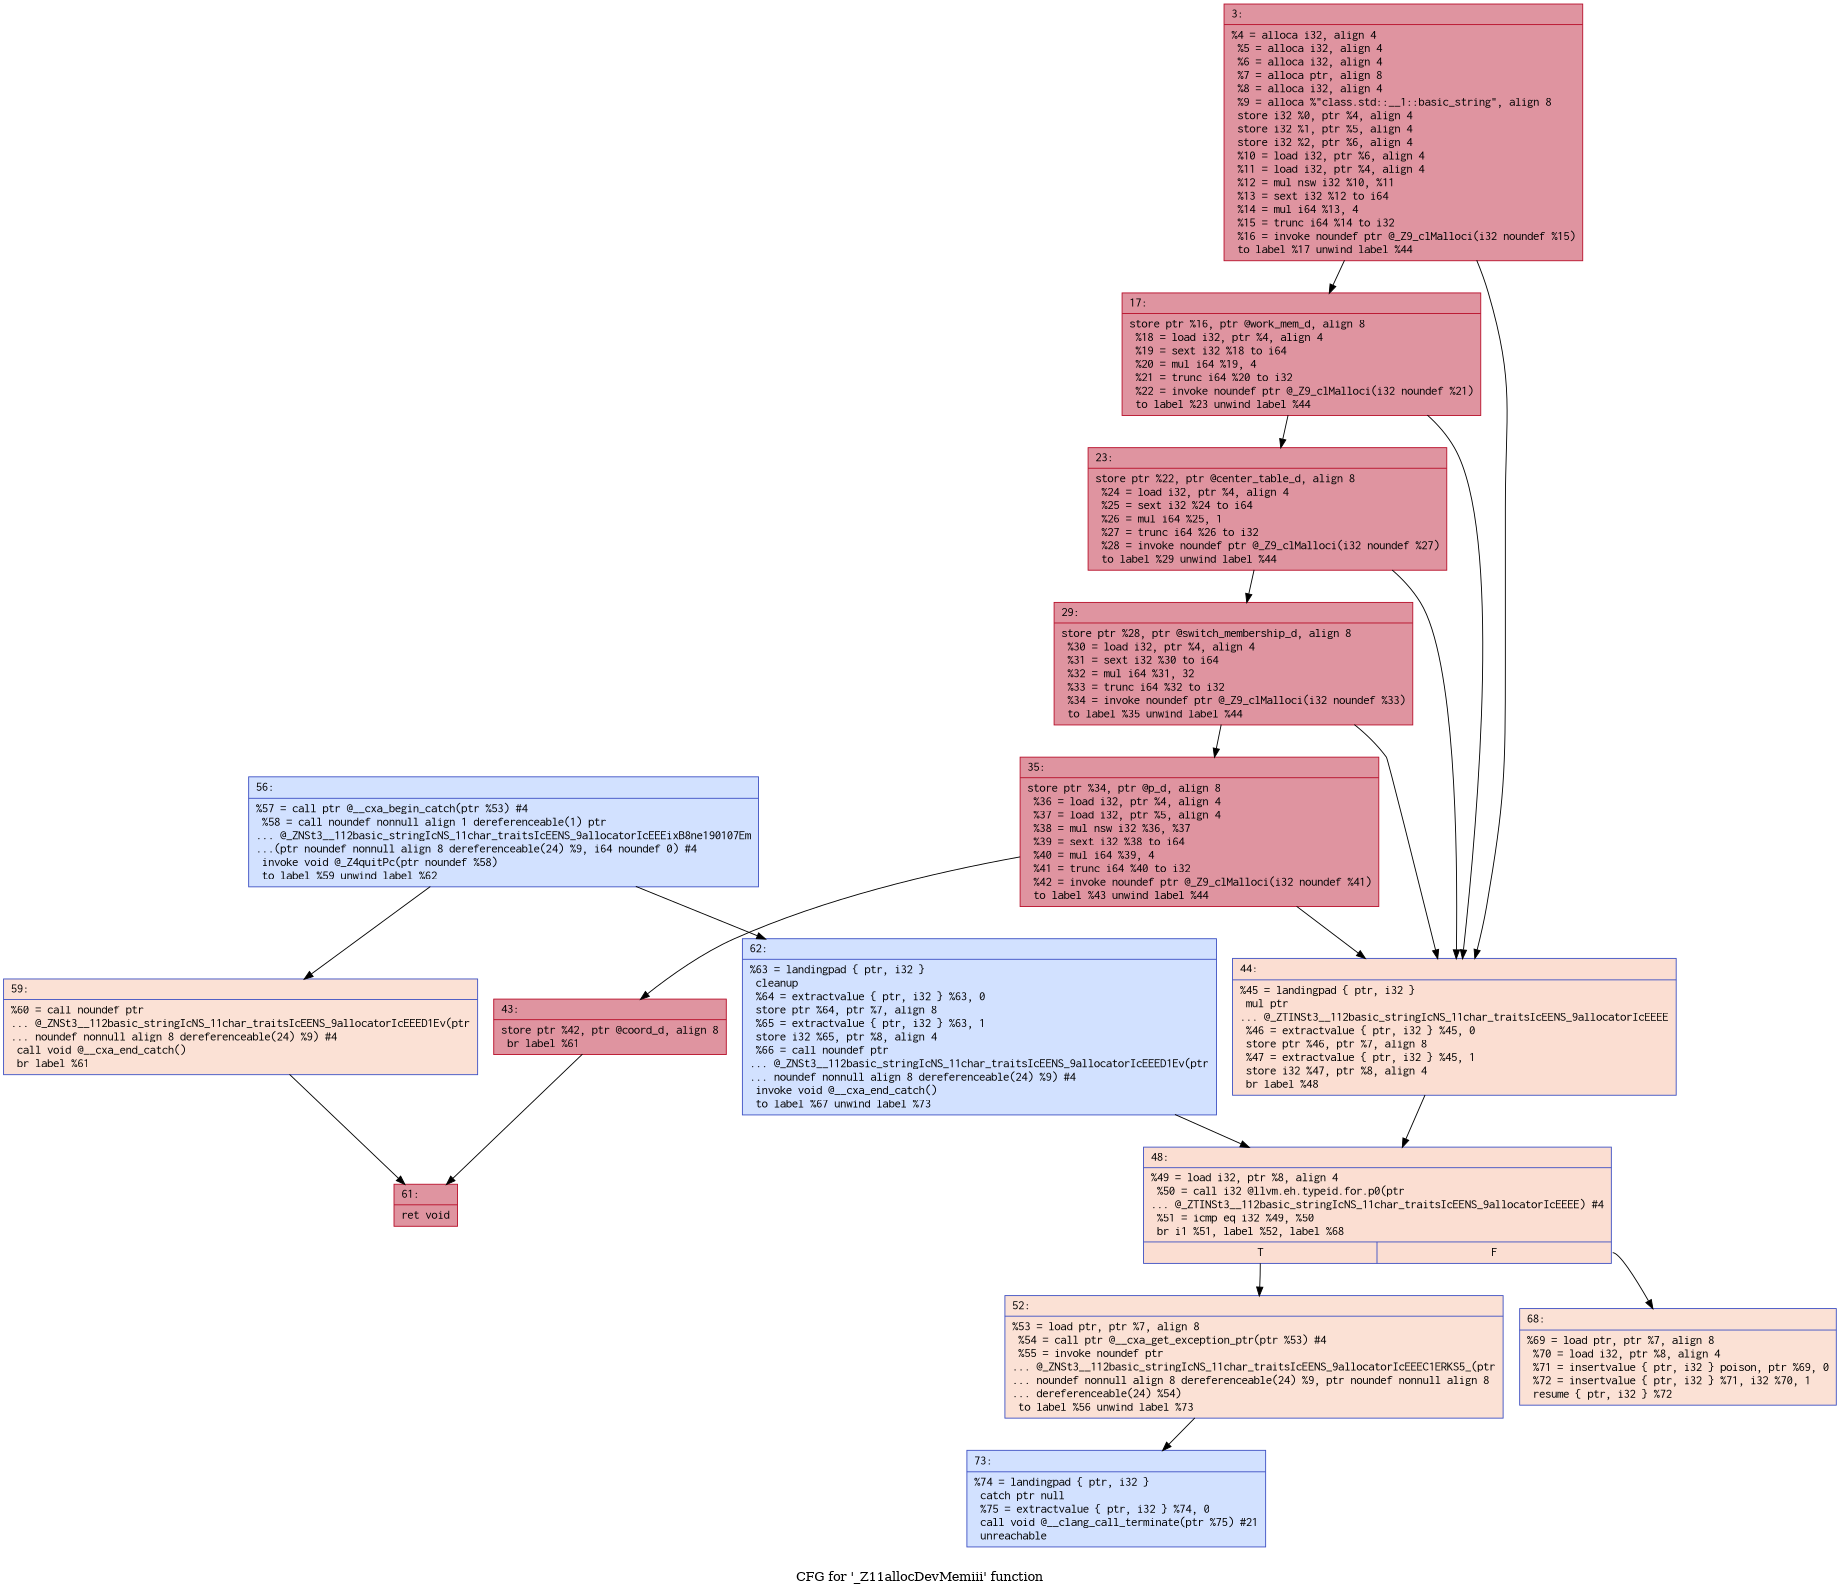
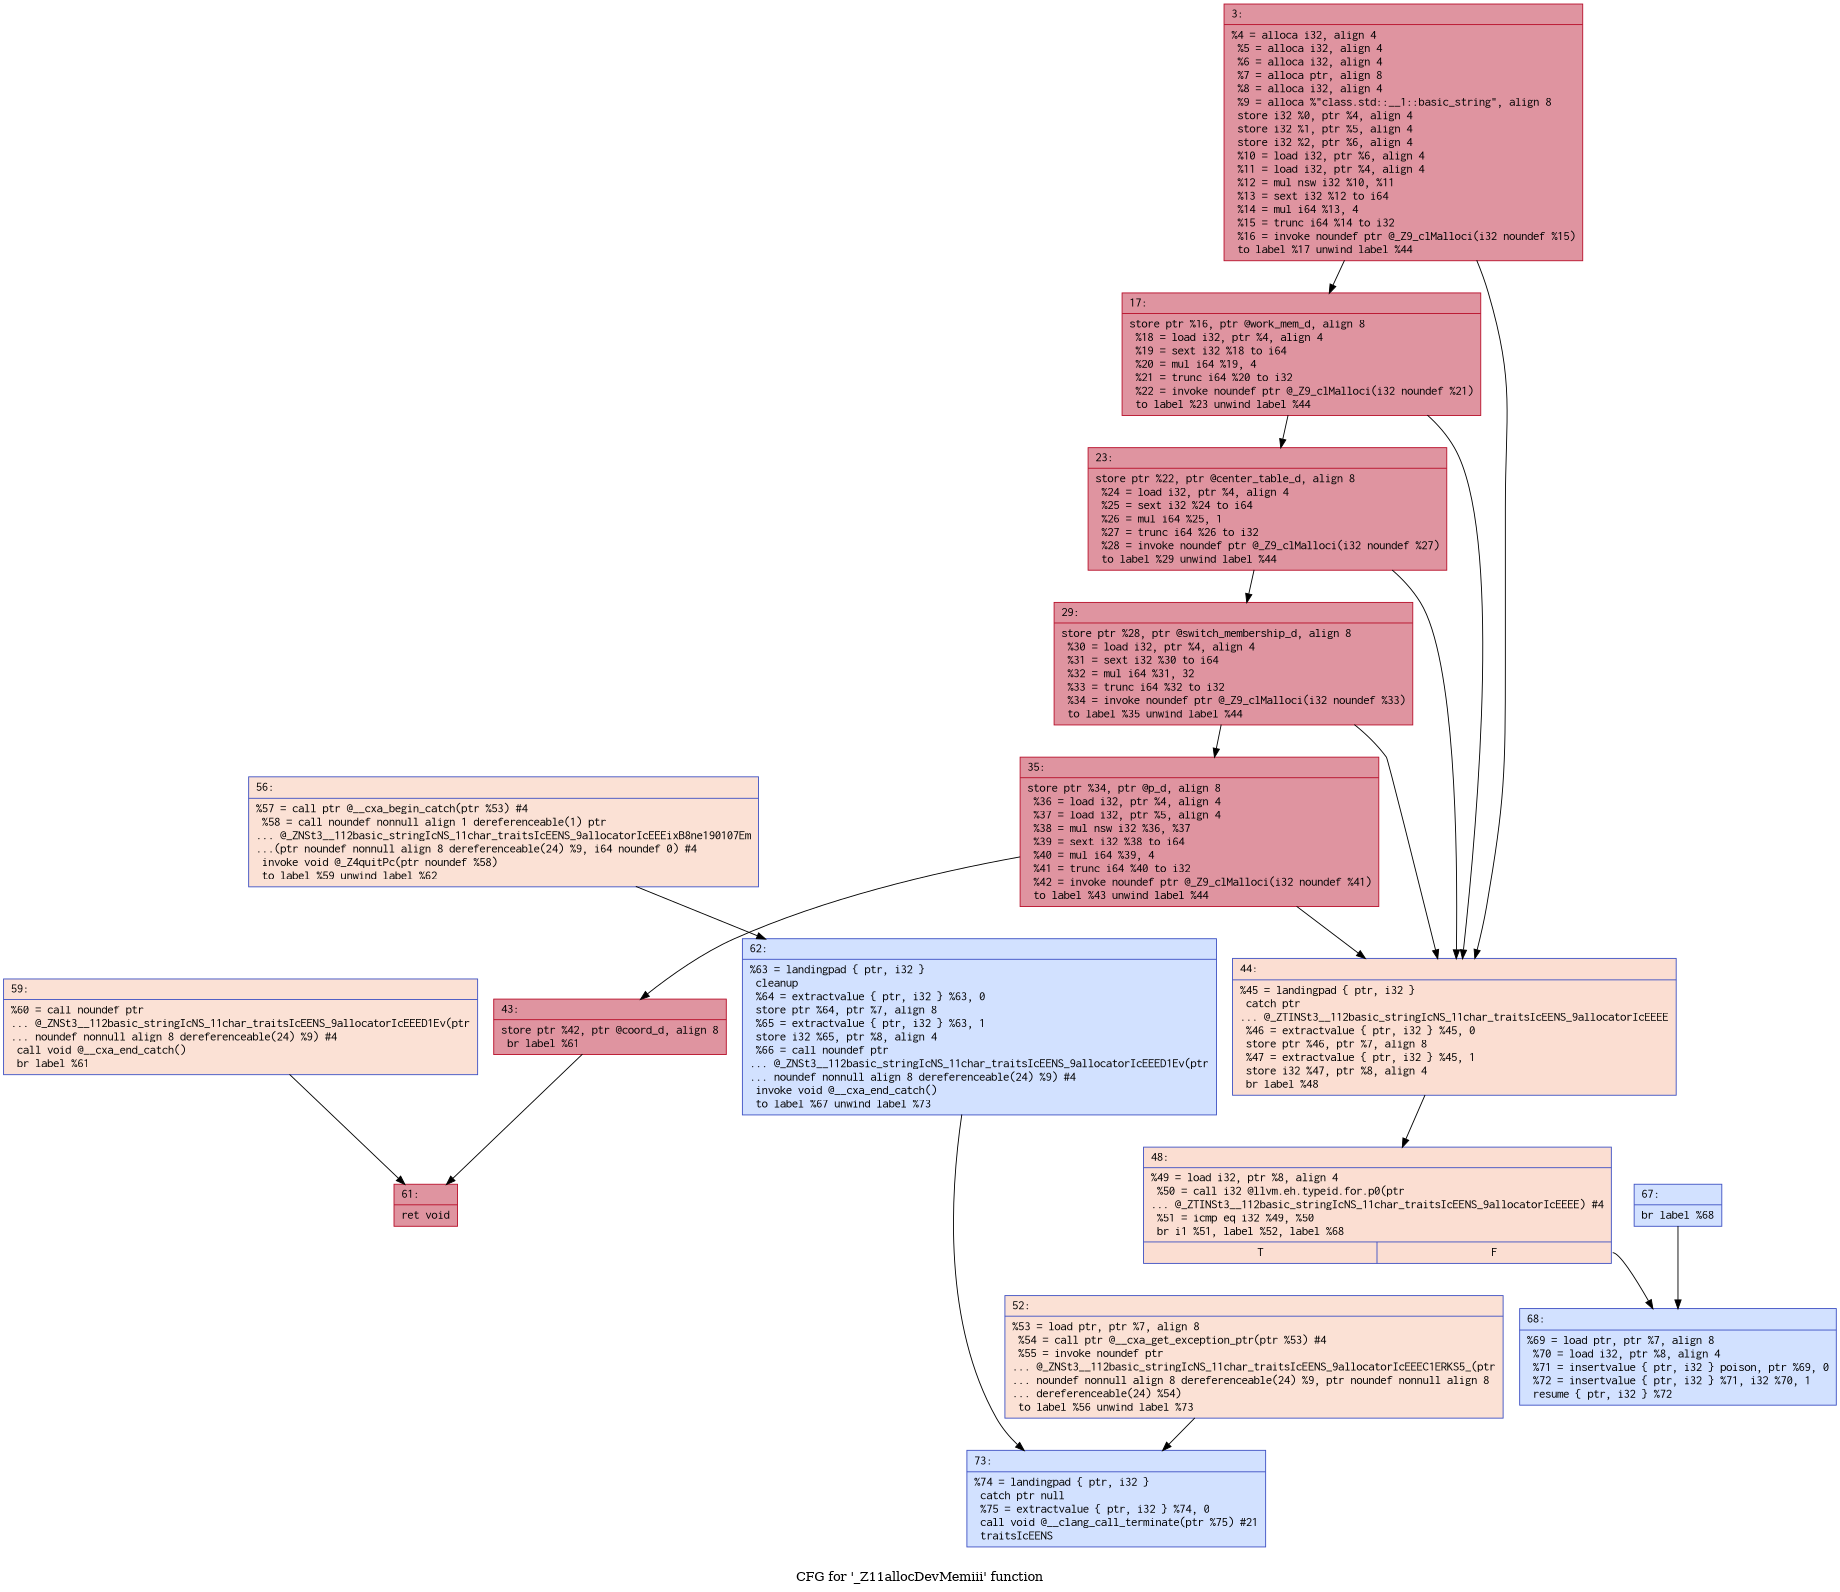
  digraph {
    label="CFG for '_Z11allocDevMemiii' function"
    node [color="#3d50c3ff" fillcolor="#b70d2870" fontname=Courier shape=record style=filled]
    n1 [color="#b70d28ff" label="{3:\l|  %4 = alloca i32, align 4\l  %5 = alloca i32, align 4\l  %6 = alloca i32, align 4\l  %7 = alloca ptr, align 8\l  %8 = alloca i32, align 4\l  %9 = alloca %\"class.std::__1::basic_string\", align 8\l  store i32 %0, ptr %4, align 4\l  store i32 %1, ptr %5, align 4\l  store i32 %2, ptr %6, align 4\l  %10 = load i32, ptr %6, align 4\l  %11 = load i32, ptr %4, align 4\l  %12 = mul nsw i32 %10, %11\l  %13 = sext i32 %12 to i64\l  %14 = mul i64 %13, 4\l  %15 = trunc i64 %14 to i32\l  %16 = invoke noundef ptr @_Z9_clMalloci(i32 noundef %15)\l          to label %17 unwind label %44\l}"]
    n2 [color="#b70d28ff" label="{17:\l|  store ptr %16, ptr @work_mem_d, align 8\l  %18 = load i32, ptr %4, align 4\l  %19 = sext i32 %18 to i64\l  %20 = mul i64 %19, 4\l  %21 = trunc i64 %20 to i32\l  %22 = invoke noundef ptr @_Z9_clMalloci(i32 noundef %21)\l          to label %23 unwind label %44\l}"]
-   n3 [fillcolor="#f7b59970" label="{44:\l|  %45 = landingpad \{ ptr, i32 \}\l          mul ptr\l... @_ZTINSt3__112basic_stringIcNS_11char_traitsIcEENS_9allocatorIcEEEE\l  %46 = extractvalue \{ ptr, i32 \} %45, 0\l  store ptr %46, ptr %7, align 8\l  %47 = extractvalue \{ ptr, i32 \} %45, 1\l  store i32 %47, ptr %8, align 4\l  br label %48\l}"]
+   n3 [fillcolor="#f7b59970" label="{44:\l|  %45 = landingpad \{ ptr, i32 \}\l          catch ptr\l... @_ZTINSt3__112basic_stringIcNS_11char_traitsIcEENS_9allocatorIcEEEE\l  %46 = extractvalue \{ ptr, i32 \} %45, 0\l  store ptr %46, ptr %7, align 8\l  %47 = extractvalue \{ ptr, i32 \} %45, 1\l  store i32 %47, ptr %8, align 4\l  br label %48\l}"]
    n4 [color="#b70d28ff" label="{23:\l|  store ptr %22, ptr @center_table_d, align 8\l  %24 = load i32, ptr %4, align 4\l  %25 = sext i32 %24 to i64\l  %26 = mul i64 %25, 1\l  %27 = trunc i64 %26 to i32\l  %28 = invoke noundef ptr @_Z9_clMalloci(i32 noundef %27)\l          to label %29 unwind label %44\l}"]
    n5 [fillcolor="#f7b59970" label="{48:\l|  %49 = load i32, ptr %8, align 4\l  %50 = call i32 @llvm.eh.typeid.for.p0(ptr\l... @_ZTINSt3__112basic_stringIcNS_11char_traitsIcEENS_9allocatorIcEEEE) #4\l  %51 = icmp eq i32 %49, %50\l  br i1 %51, label %52, label %68\l|{<s0>T|<s1>F}}"]
    n6 [color="#b70d28ff" label="{29:\l|  store ptr %28, ptr @switch_membership_d, align 8\l  %30 = load i32, ptr %4, align 4\l  %31 = sext i32 %30 to i64\l  %32 = mul i64 %31, 32\l  %33 = trunc i64 %32 to i32\l  %34 = invoke noundef ptr @_Z9_clMalloci(i32 noundef %33)\l          to label %35 unwind label %44\l}"]
    n7 [fillcolor="#f7bca170" label="{52:\l|  %53 = load ptr, ptr %7, align 8\l  %54 = call ptr @__cxa_get_exception_ptr(ptr %53) #4\l  %55 = invoke noundef ptr\l... @_ZNSt3__112basic_stringIcNS_11char_traitsIcEENS_9allocatorIcEEEC1ERKS5_(ptr\l... noundef nonnull align 8 dereferenceable(24) %9, ptr noundef nonnull align 8\l... dereferenceable(24) %54)\l          to label %56 unwind label %73\l}"]
-   n8 [fillcolor="#f7bca170" label="{68:\l|  %69 = load ptr, ptr %7, align 8\l  %70 = load i32, ptr %8, align 4\l  %71 = insertvalue \{ ptr, i32 \} poison, ptr %69, 0\l  %72 = insertvalue \{ ptr, i32 \} %71, i32 %70, 1\l  resume \{ ptr, i32 \} %72\l}"]
+   n8 [fillcolor="#9abbff70" label="{68:\l|  %69 = load ptr, ptr %7, align 8\l  %70 = load i32, ptr %8, align 4\l  %71 = insertvalue \{ ptr, i32 \} poison, ptr %69, 0\l  %72 = insertvalue \{ ptr, i32 \} %71, i32 %70, 1\l  resume \{ ptr, i32 \} %72\l}"]
    n9 [color="#b70d28ff" label="{35:\l|  store ptr %34, ptr @p_d, align 8\l  %36 = load i32, ptr %4, align 4\l  %37 = load i32, ptr %5, align 4\l  %38 = mul nsw i32 %36, %37\l  %39 = sext i32 %38 to i64\l  %40 = mul i64 %39, 4\l  %41 = trunc i64 %40 to i32\l  %42 = invoke noundef ptr @_Z9_clMalloci(i32 noundef %41)\l          to label %43 unwind label %44\l}"]
    n10 [color="#b70d28ff" label="{43:\l|  store ptr %42, ptr @coord_d, align 8\l  br label %61\l}"]
    n11 [color="#b70d28ff" label="{61:\l|  ret void\l}"]
-   n12 [fillcolor="#9abbff70" label="{73:\l|  %74 = landingpad \{ ptr, i32 \}\l          catch ptr null\l  %75 = extractvalue \{ ptr, i32 \} %74, 0\l  call void @__clang_call_terminate(ptr %75) #21\l  unreachable\l}"]
-   n13 [fillcolor="#9abbff70" label="{56:\l|  %57 = call ptr @__cxa_begin_catch(ptr %53) #4\l  %58 = call noundef nonnull align 1 dereferenceable(1) ptr\l... @_ZNSt3__112basic_stringIcNS_11char_traitsIcEENS_9allocatorIcEEEixB8ne190107Em\l...(ptr noundef nonnull align 8 dereferenceable(24) %9, i64 noundef 0) #4\l  invoke void @_Z4quitPc(ptr noundef %58)\l          to label %59 unwind label %62\l}"]
+   n12 [fillcolor="#9abbff70" label="{73:\l|  %74 = landingpad \{ ptr, i32 \}\l          catch ptr null\l  %75 = extractvalue \{ ptr, i32 \} %74, 0\l  call void @__clang_call_terminate(ptr %75) #21\l  traitsIcEENS\l}"]
+   n13 [fillcolor="#f7bca170" label="{56:\l|  %57 = call ptr @__cxa_begin_catch(ptr %53) #4\l  %58 = call noundef nonnull align 1 dereferenceable(1) ptr\l... @_ZNSt3__112basic_stringIcNS_11char_traitsIcEENS_9allocatorIcEEEixB8ne190107Em\l...(ptr noundef nonnull align 8 dereferenceable(24) %9, i64 noundef 0) #4\l  invoke void @_Z4quitPc(ptr noundef %58)\l          to label %59 unwind label %62\l}"]
    n14 [fillcolor="#f7bca170" label="{59:\l|  %60 = call noundef ptr\l... @_ZNSt3__112basic_stringIcNS_11char_traitsIcEENS_9allocatorIcEEED1Ev(ptr\l... noundef nonnull align 8 dereferenceable(24) %9) #4\l  call void @__cxa_end_catch()\l  br label %61\l}"]
    n15 [fillcolor="#9abbff70" label="{62:\l|  %63 = landingpad \{ ptr, i32 \}\l          cleanup\l  %64 = extractvalue \{ ptr, i32 \} %63, 0\l  store ptr %64, ptr %7, align 8\l  %65 = extractvalue \{ ptr, i32 \} %63, 1\l  store i32 %65, ptr %8, align 4\l  %66 = call noundef ptr\l... @_ZNSt3__112basic_stringIcNS_11char_traitsIcEENS_9allocatorIcEEED1Ev(ptr\l... noundef nonnull align 8 dereferenceable(24) %9) #4\l  invoke void @__cxa_end_catch()\l          to label %67 unwind label %73\l}"]
+   n16 [fillcolor="#9abbff70" label="{67:\l|  br label %68\l}"]
    n1 -> n2
    n1 -> n3
    n2 -> n3
    n2 -> n4
    n3 -> n5
    n4 -> n3
    n4 -> n6
-   n5 -> n7 [tailport=s0]
    n5 -> n8 [tailport=s1]
    n6 -> n3
    n6 -> n9
    n7 -> n12
    n9 -> n3
    n9 -> n10
    n10 -> n11
-   n13 -> n14
    n13 -> n15
    n14 -> n11
-   n15 -> n5
+   n15 -> n12
+   n16 -> n8
  }
